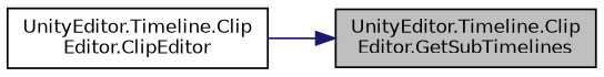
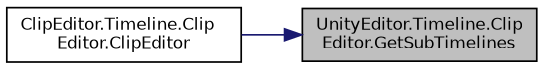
  digraph {
    rankdir=RL
    node [color=black fontname=Helvetica fontsize=10 shape=record style=filled]
    n1 [fillcolor=grey75 fontcolor=black height=0.2 label="UnityEditor.Timeline.Clip\lEditor.GetSubTimelines" width=0.4]
-   n2 [fillcolor=white height=0.2 label="UnityEditor.Timeline.Clip\lEditor.ClipEditor" width=0.4]
+   n2 [fillcolor=white height=0.2 label="ClipEditor.Timeline.Clip\lEditor.ClipEditor" width=0.4]
    n1 -> n2 [color=midnightblue dir=back fontname=Helvetica fontsize=10 labelfontname=Helvetica labelfontsize=10 style=solid]
  }
